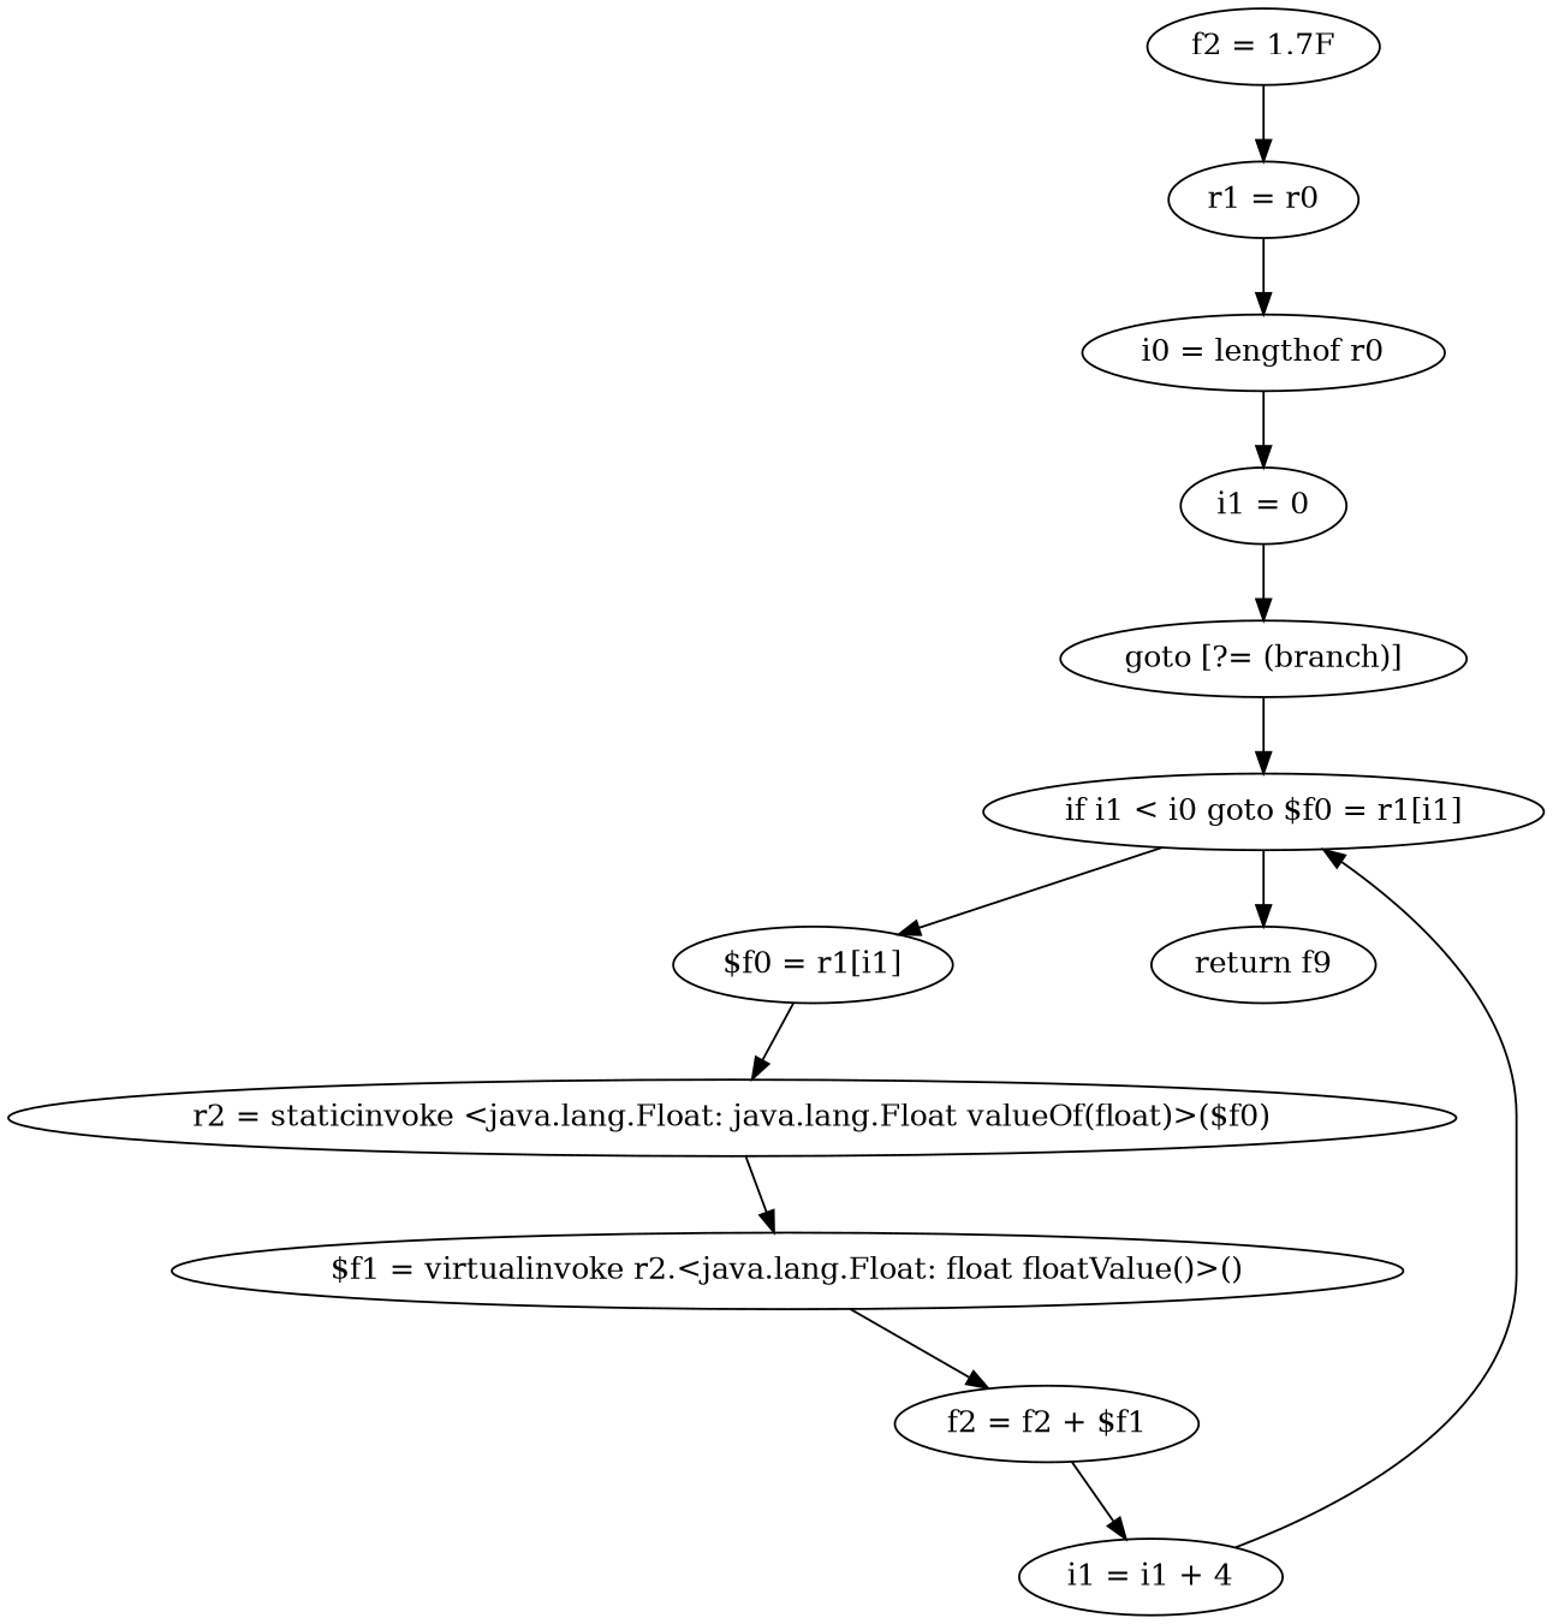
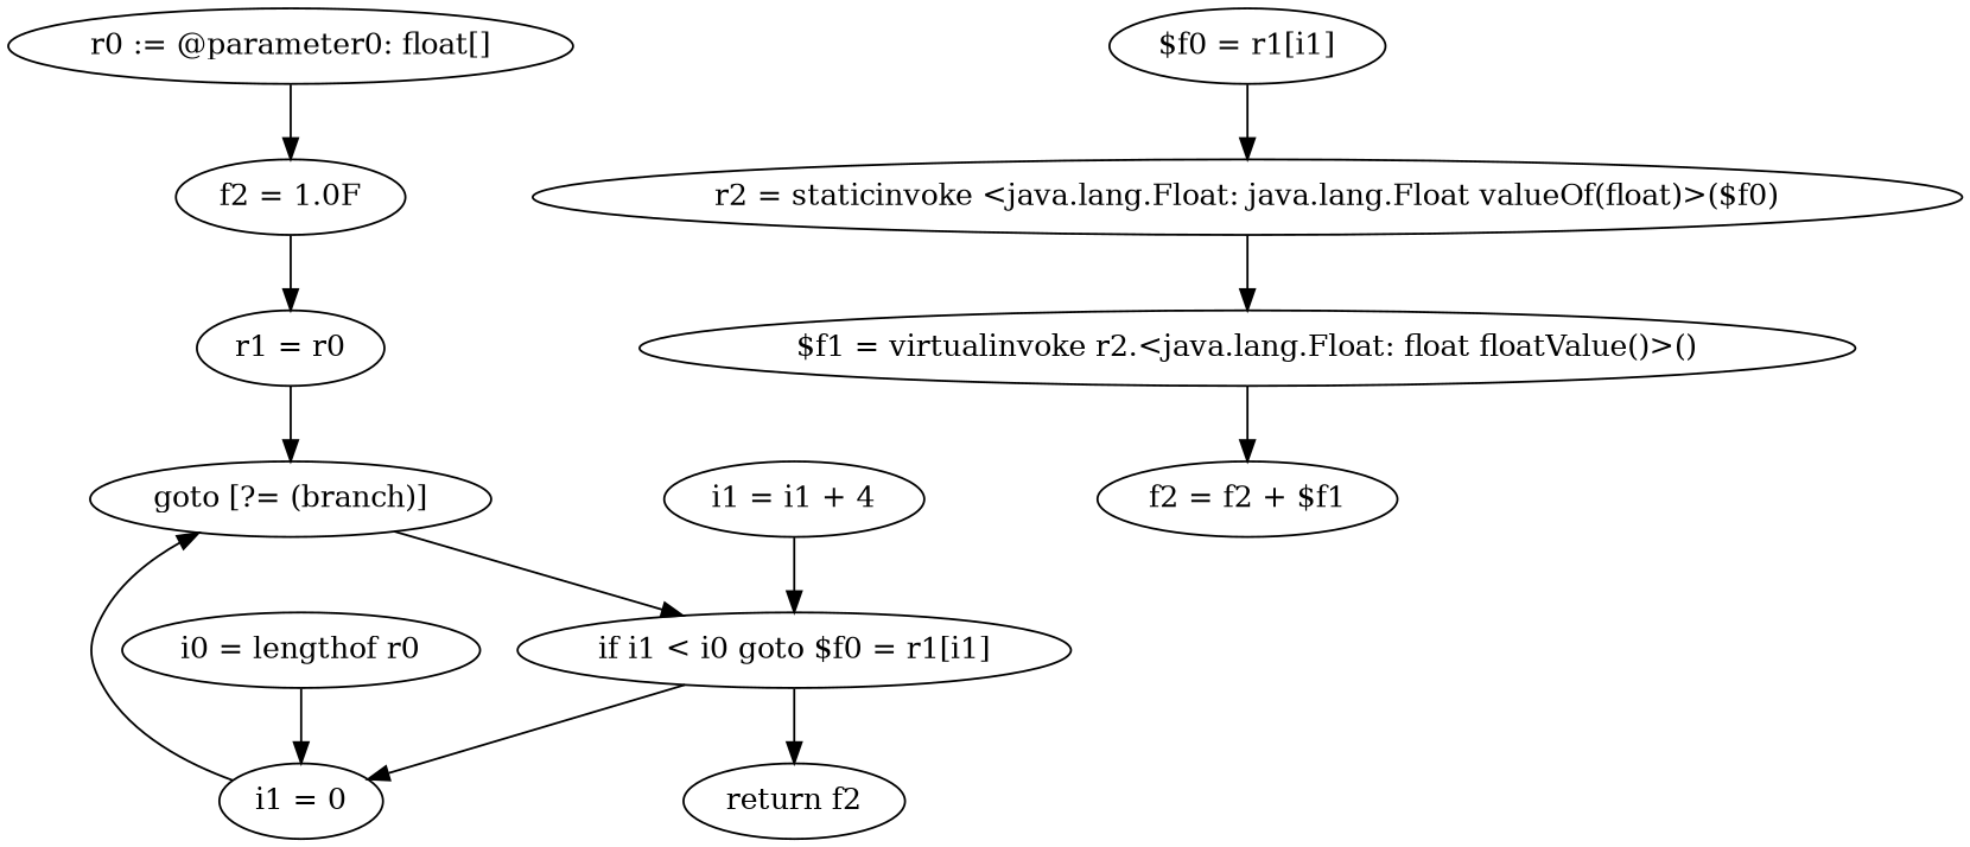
  digraph {
-   "f2 = 1.0F" [label="f2 = 1.7F"]
+   "r0 := @parameter0: float[]"
+   "f2 = 1.0F"
    "r1 = r0"
    "i0 = lengthof r0"
    "i1 = 0"
    "goto [?= (branch)]"
    "if i1 < i0 goto $f0 = r1[i1]"
    "$f0 = r1[i1]"
-   "return f2" [label="return f9"]
+   "return f2"
    "r2 = staticinvoke <java.lang.Float: java.lang.Float valueOf(float)>($f0)"
    "$f1 = virtualinvoke r2.<java.lang.Float: float floatValue()>()"
    "f2 = f2 + $f1"
    n13 [label="i1 = i1 + 4"]
+   "r0 := @parameter0: float[]" -> "f2 = 1.0F"
    "f2 = 1.0F" -> "r1 = r0"
-   "r1 = r0" -> "i0 = lengthof r0"
+   "r1 = r0" -> "goto [?= (branch)]"
    "i0 = lengthof r0" -> "i1 = 0"
    "i1 = 0" -> "goto [?= (branch)]"
    "goto [?= (branch)]" -> "if i1 < i0 goto $f0 = r1[i1]"
-   "if i1 < i0 goto $f0 = r1[i1]" -> "$f0 = r1[i1]"
+   "if i1 < i0 goto $f0 = r1[i1]" -> "i1 = 0"
    "if i1 < i0 goto $f0 = r1[i1]" -> "return f2"
    "$f0 = r1[i1]" -> "r2 = staticinvoke <java.lang.Float: java.lang.Float valueOf(float)>($f0)"
    "r2 = staticinvoke <java.lang.Float: java.lang.Float valueOf(float)>($f0)" -> "$f1 = virtualinvoke r2.<java.lang.Float: float floatValue()>()"
    "$f1 = virtualinvoke r2.<java.lang.Float: float floatValue()>()" -> "f2 = f2 + $f1"
-   "f2 = f2 + $f1" -> n13
    n13 -> "if i1 < i0 goto $f0 = r1[i1]"
  }
